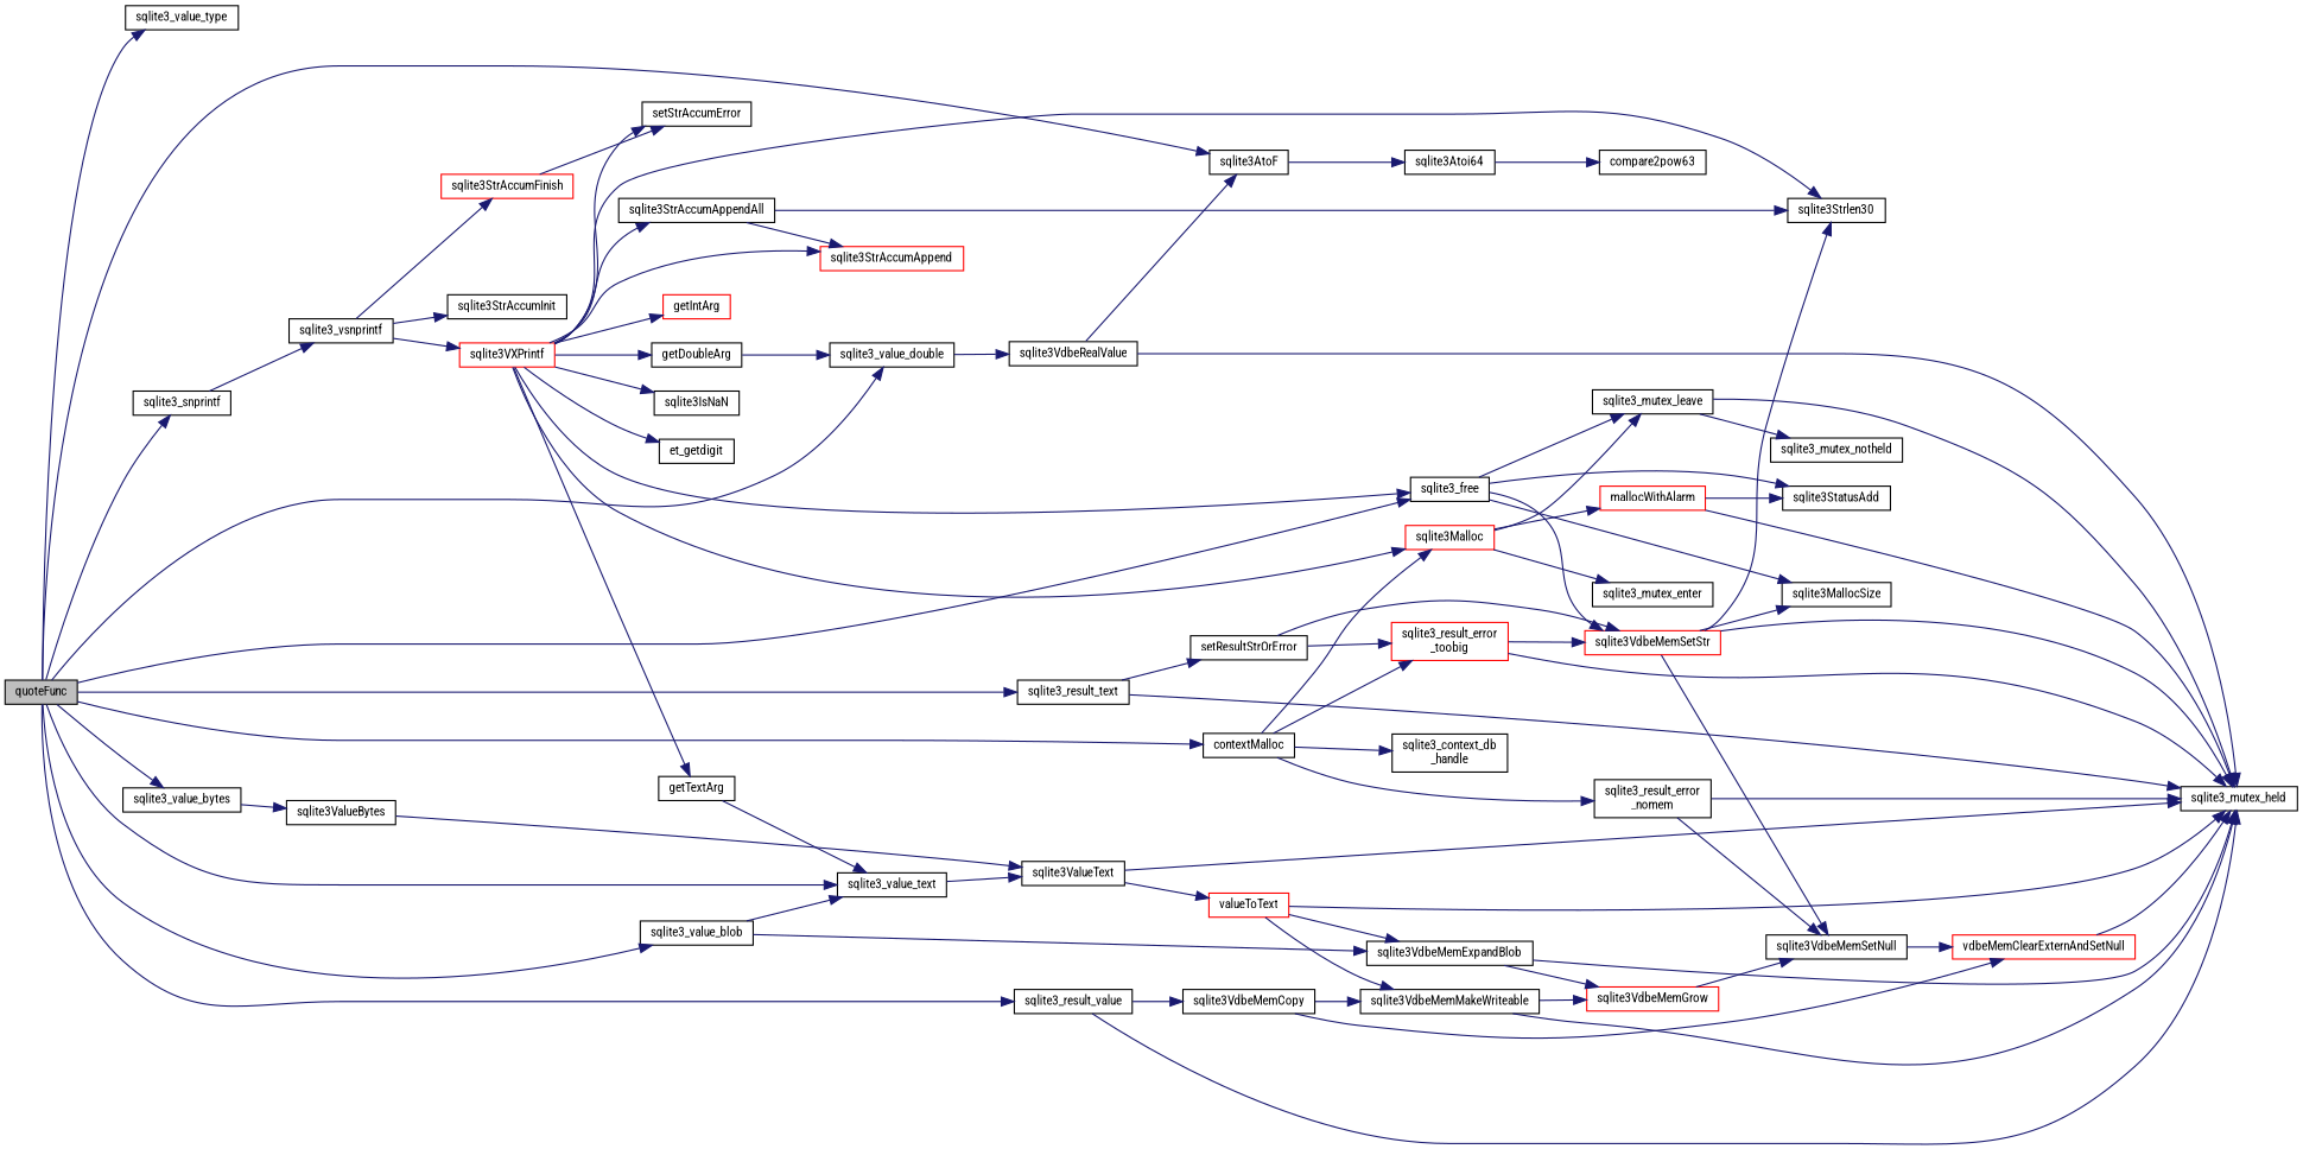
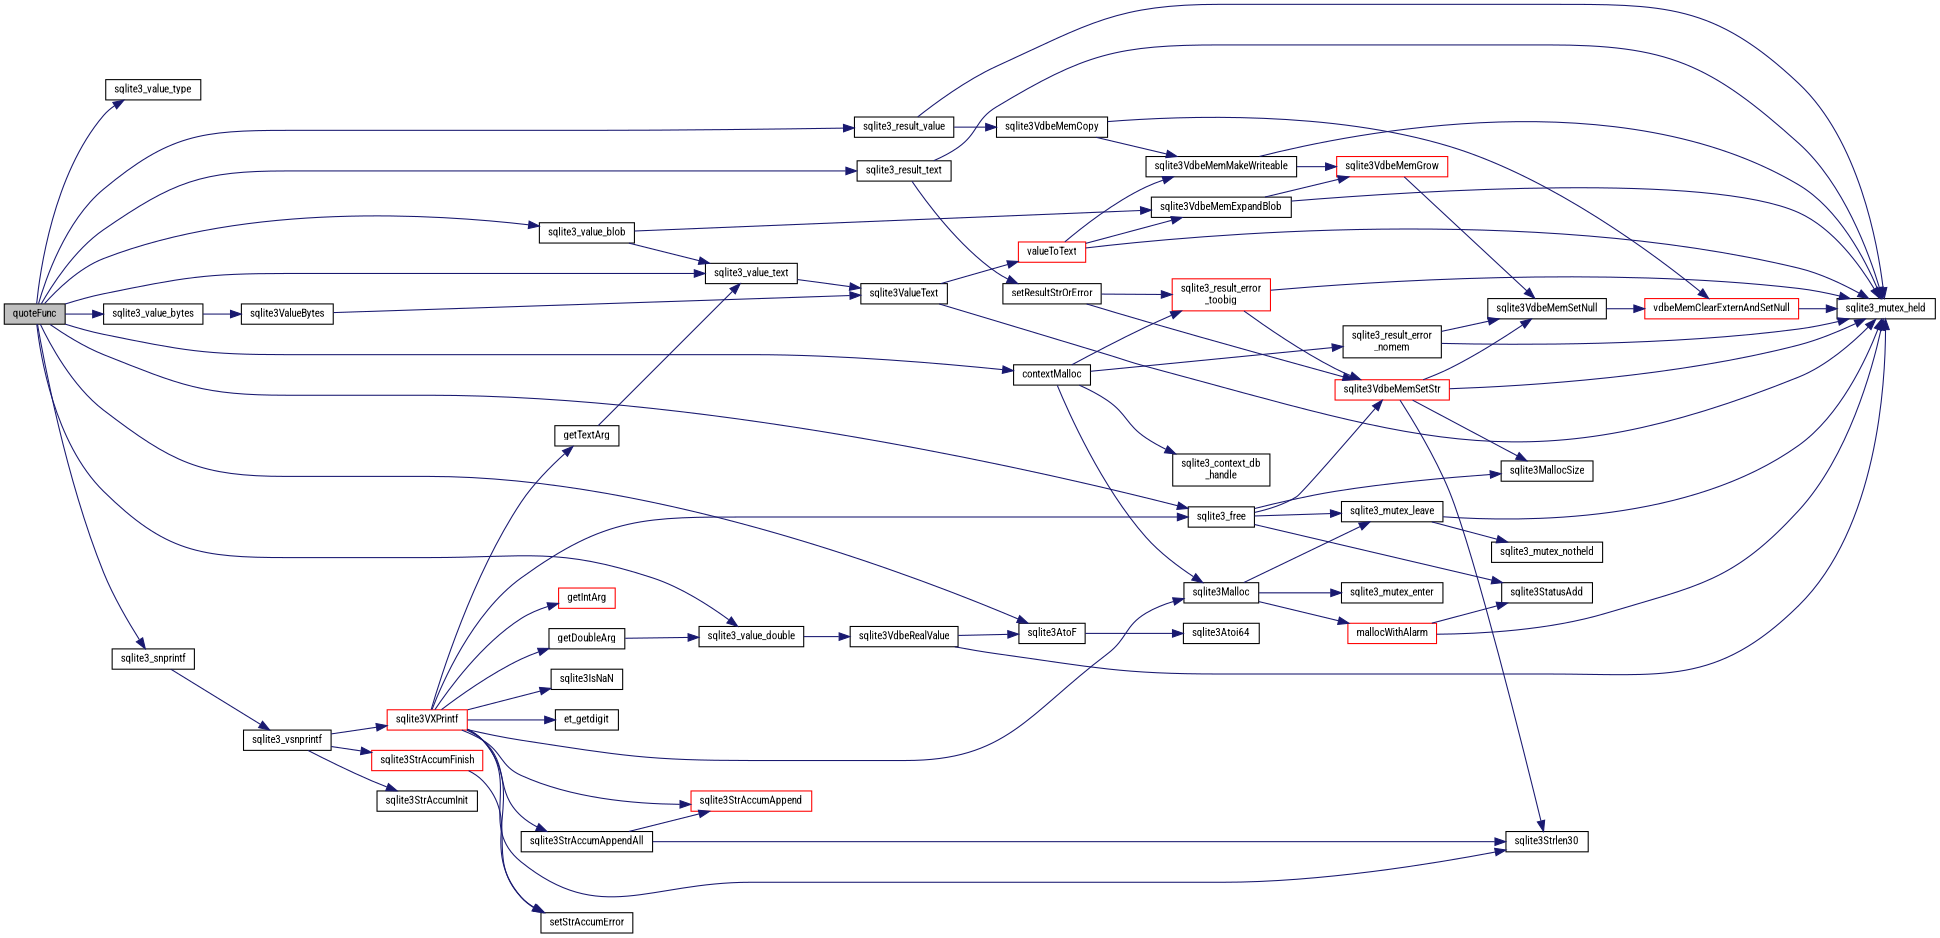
  digraph {
    fontname="Roboto Condensed"
    rankdir=LR
    node [color=black fillcolor=white fontname="Roboto Condensed" fontsize=10 shape=record style=filled]
    edge [color=midnightblue fontname="Roboto Condensed" fontsize=10 labelfontname=FreeSans labelfontsize=10 style=solid]
    n1 [fillcolor=grey75 fontcolor=black height=0.2 label=quoteFunc width=0.4]
    n2 [height=0.2 label=sqlite3_value_type width=0.4]
    n3 [height=0.2 label=sqlite3_value_double width=0.4]
    n4 [height=0.2 label=sqlite3AtoF width=0.4]
    n5 [height=0.2 label=sqlite3_snprintf width=0.4]
    n6 [height=0.2 label=sqlite3_value_text width=0.4]
    n7 [height=0.2 label=sqlite3_free width=0.4]
    n8 [height=0.2 label=sqlite3_result_text width=0.4]
    n9 [height=0.2 label=sqlite3_result_value width=0.4]
    n10 [height=0.2 label=sqlite3_value_blob width=0.4]
    n11 [height=0.2 label=sqlite3_value_bytes width=0.4]
    n12 [height=0.2 label=contextMalloc width=0.4]
    n13 [height=0.2 label=sqlite3VdbeRealValue width=0.4]
    n14 [height=0.2 label=sqlite3Atoi64 width=0.4]
    n15 [height=0.2 label=sqlite3_vsnprintf width=0.4]
    n16 [height=0.2 label=sqlite3ValueText width=0.4]
    n17 [height=0.2 label=sqlite3_mutex_leave width=0.4]
    n18 [height=0.2 label=sqlite3MallocSize width=0.4]
    n19 [height=0.2 label=sqlite3StatusAdd width=0.4]
    n20 [color=red height=0.2 label=sqlite3VdbeMemSetStr width=0.4]
    n21 [height=0.2 label=sqlite3_mutex_held width=0.4]
    n22 [height=0.2 label=setResultStrOrError width=0.4]
    n23 [height=0.2 label=sqlite3VdbeMemCopy width=0.4]
    n24 [height=0.2 label=sqlite3VdbeMemExpandBlob width=0.4]
    n25 [height=0.2 label=sqlite3ValueBytes width=0.4]
-   n26 [color=red height=0.2 label=sqlite3Malloc width=0.4]
+   n26 [height=0.2 label=sqlite3Malloc width=0.4]
    n27 [color=red height=0.2 label="sqlite3_result_error\l_toobig" width=0.4]
    n28 [height=0.2 label="sqlite3_context_db\l_handle" width=0.4]
    n29 [height=0.2 label="sqlite3_result_error\l_nomem" width=0.4]
-   n30 [height=0.2 label=compare2pow63 width=0.4]
    n31 [height=0.2 label=sqlite3StrAccumInit width=0.4]
    n32 [color=red height=0.2 label=sqlite3VXPrintf width=0.4]
    n33 [color=red height=0.2 label=sqlite3StrAccumFinish width=0.4]
    n34 [color=red height=0.2 label=sqlite3StrAccumAppend width=0.4]
    n35 [color=red height=0.2 label=getIntArg width=0.4]
    n36 [height=0.2 label=setStrAccumError width=0.4]
    n37 [height=0.2 label=getDoubleArg width=0.4]
    n38 [height=0.2 label=sqlite3IsNaN width=0.4]
    n39 [height=0.2 label=sqlite3Strlen30 width=0.4]
    n40 [height=0.2 label=et_getdigit width=0.4]
    n41 [height=0.2 label=getTextArg width=0.4]
    n42 [height=0.2 label=sqlite3StrAccumAppendAll width=0.4]
    n43 [height=0.2 label=sqlite3_mutex_enter width=0.4]
    n44 [color=red height=0.2 label=mallocWithAlarm width=0.4]
    n45 [height=0.2 label=sqlite3_mutex_notheld width=0.4]
    n46 [color=red height=0.2 label=valueToText width=0.4]
    n47 [height=0.2 label=sqlite3VdbeMemMakeWriteable width=0.4]
    n48 [color=red height=0.2 label=sqlite3VdbeMemGrow width=0.4]
    n49 [height=0.2 label=sqlite3VdbeMemSetNull width=0.4]
    n50 [color=red height=0.2 label=vdbeMemClearExternAndSetNull width=0.4]
    n1 -> n2
    n1 -> n3
    n1 -> n4
    n1 -> n5
    n1 -> n6
    n1 -> n7
    n1 -> n8
    n1 -> n9
    n1 -> n10
    n1 -> n11
    n1 -> n12
    n3 -> n13
    n4 -> n14
    n5 -> n15
    n6 -> n16
    n7 -> n17
    n7 -> n18
    n7 -> n19
    n7 -> n20
    n8 -> n21
    n8 -> n22
    n9 -> n21
    n9 -> n23
    n10 -> n6
    n10 -> n24
    n11 -> n25
    n12 -> n26
    n12 -> n27
    n12 -> n28
    n12 -> n29
    n13 -> n4
    n13 -> n21
-   n14 -> n30
    n15 -> n31
    n15 -> n32
    n15 -> n33
    n16 -> n21
    n16 -> n46
    n17 -> n21
    n17 -> n45
    n20 -> n18
    n20 -> n21
    n20 -> n39
    n20 -> n49
    n22 -> n20
    n22 -> n27
    n23 -> n47
    n23 -> n50
    n24 -> n21
    n24 -> n48
    n25 -> n16
    n26 -> n17
    n26 -> n43
    n26 -> n44
    n27 -> n20
    n27 -> n21
    n29 -> n21
    n29 -> n49
    n32 -> n7
    n32 -> n26
    n32 -> n34
    n32 -> n35
    n32 -> n36
    n32 -> n37
    n32 -> n38
    n32 -> n39
    n32 -> n40
    n32 -> n41
    n32 -> n42
    n33 -> n36
    n37 -> n3
    n41 -> n6
    n42 -> n34
    n42 -> n39
    n44 -> n19
    n44 -> n21
    n46 -> n21
    n46 -> n24
    n46 -> n47
    n47 -> n21
    n47 -> n48
    n48 -> n49
    n49 -> n50
    n50 -> n21
  }
